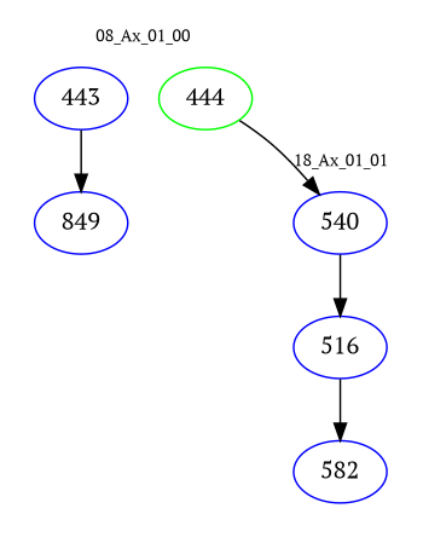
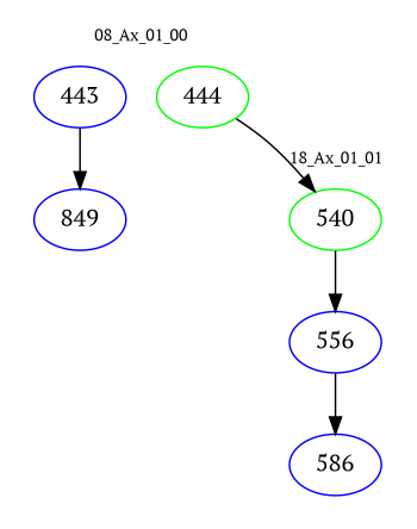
  digraph {
    fontname="PT Serif"
    node [color=blue fontname="PT Serif"]
    edge [color=black fontname="PT Serif"]
    n1 [color=green label=444]
    n2 [label=443]
    n3 [label=849]
-   n4 [label=540]
-   n5 [label=516]
-   n6 [label=582]
+   n4 [color=green label=540]
+   n5 [label=556]
+   n6 [label=586]
    subgraph cluster_1 {
      color=white
      fontsize=10
      label="08_Ax_01_00"
      n1
      n2
      n3
    }
    subgraph cluster_2 {
      color=white
      fontsize=10
      label="18_Ax_01_01"
      n4
      n5
      n6
    }
    n1 -> n4
    n2 -> n3
    n4 -> n5
    n5 -> n6
  }
